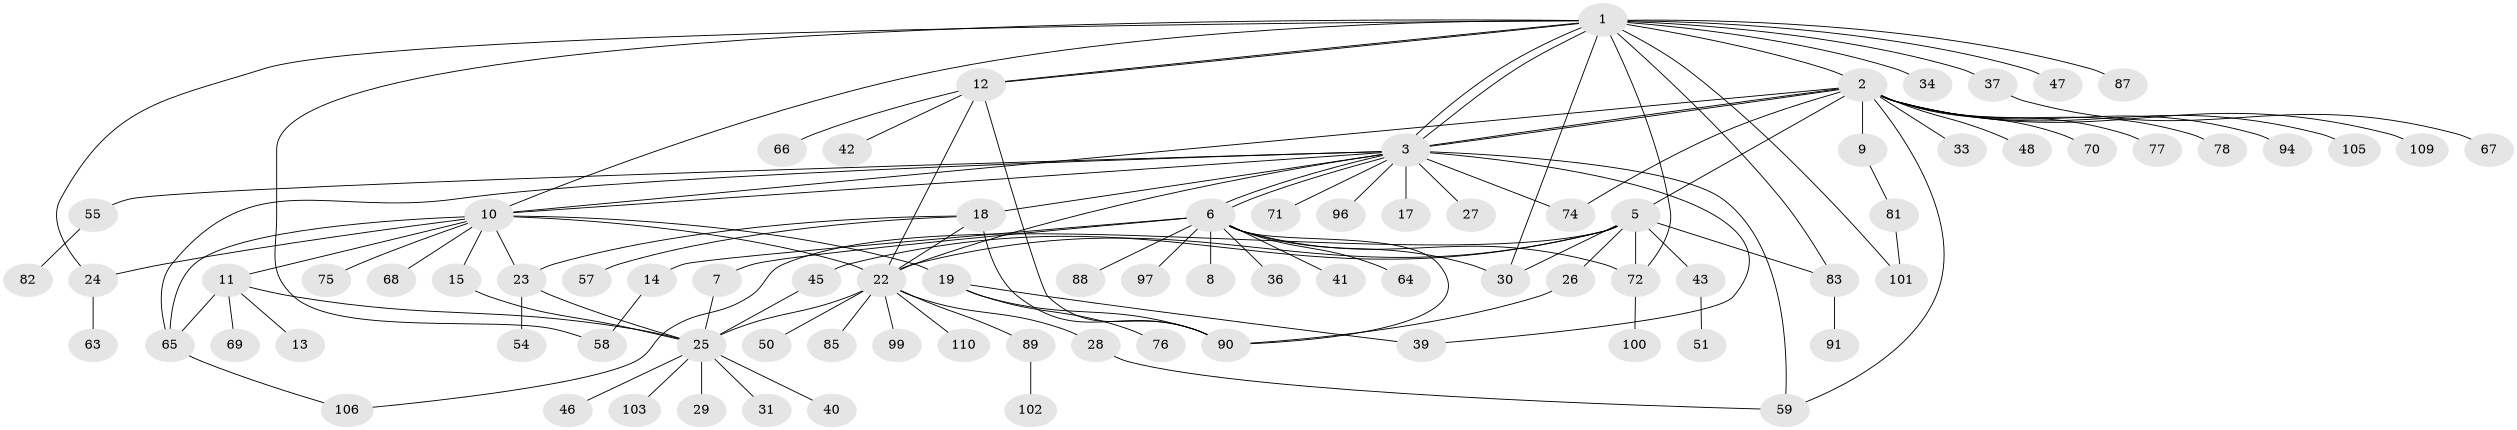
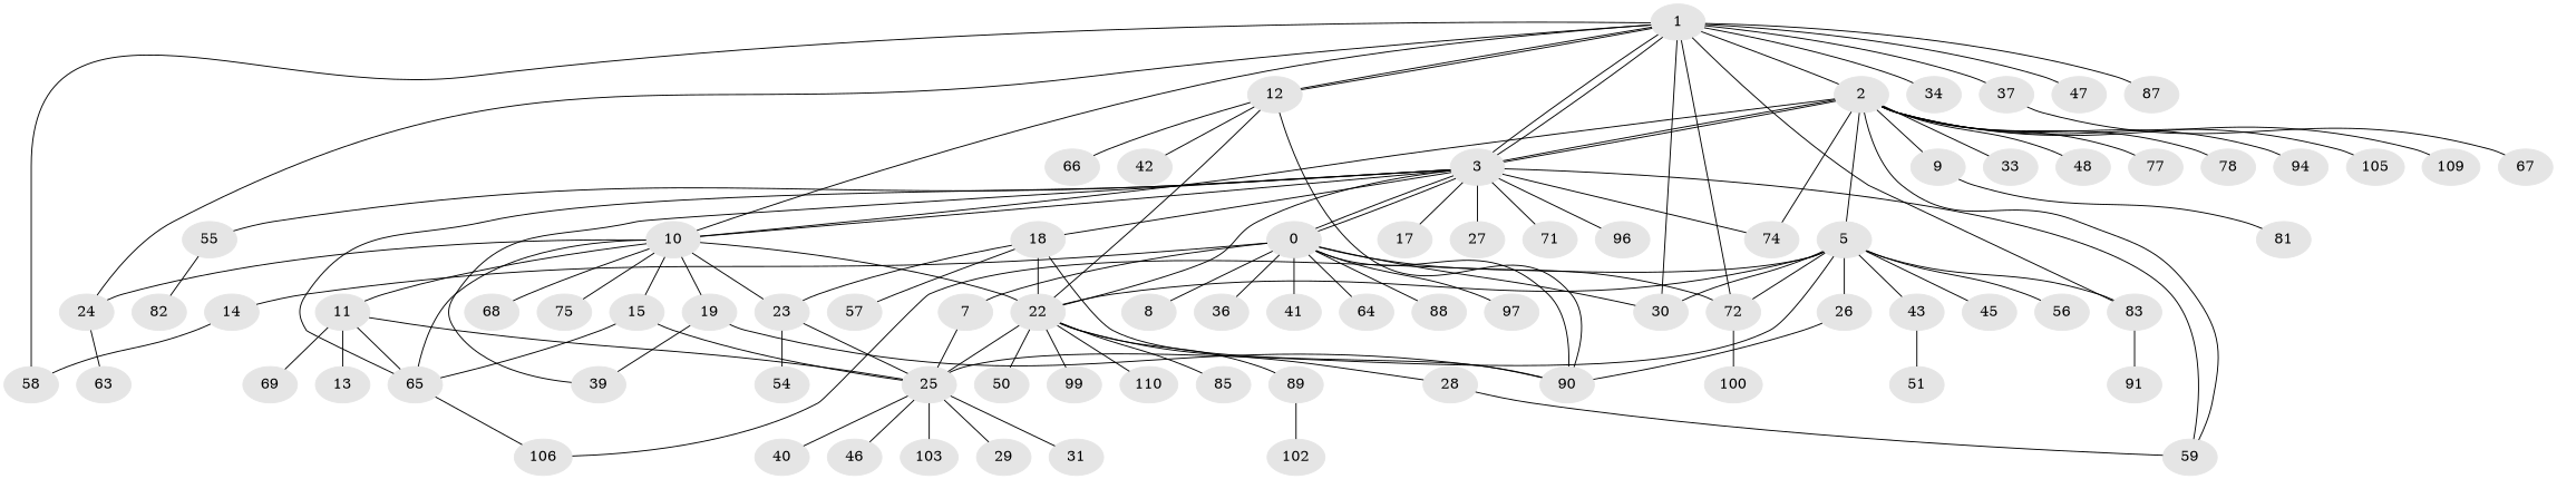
  graph {
    node [color=gray90 style=filled]
    1 [super="+21"]
    2 [super="+16"]
    3 [super="+4"]
    10 [super="+104"]
    12 [super="+35"]
    24 [super="+49"]
    30
    34
    37
    47
    58
    72 [super="+86"]
    83
    87
-   101
    5 [super="+80"]
    9
    33
    48
    59 [super="+61"]
-   70
    74 [super="+108"]
    77
    78
    94 [super="+107"]
    105
    109
-   6 [super="+62"]
+   6 [super="+62" label=0]
    17 [super="+60"]
    18 [super="+92"]
    22 [super="+44"]
    27
    39
    55
    65 [super="+73"]
    71
    96
    11 [super="+93"]
    15
    19 [super="+20"]
    23 [super="+53"]
    68
    75 [super="+84"]
    90 [super="+111"]
    42
    66
    63
    67
    100
    91
    25 [super="+79"]
    26 [super="+52"]
    43
    45
+   56
    106
    81
    7 [super="+32"]
    8
    14 [super="+38"]
    36
    41
    64
    88
    97
    57
    28
    50
    85
    89
    99
    110
    82
    29
    31
    40
    46
    103
    51
    13
    69 [super="+95"]
-   76
    54
    102
    1 -- 2
    1 -- 3
    1 -- 3
    1 -- 10
    1 -- 12
    1 -- 12
    1 -- 24
    1 -- 30
    1 -- 34
    1 -- 37
    1 -- 47
    1 -- 58
    1 -- 72
    1 -- 83
    1 -- 87
-   1 -- 101
    2 -- 3 [weight=2]
    2 -- 3
    2 -- 10
    2 -- 5
    2 -- 9
    2 -- 33
    2 -- 48
    2 -- 59
-   2 -- 70
    2 -- 74
    2 -- 77
    2 -- 78
    2 -- 94
    2 -- 105
    2 -- 109
    3 -- 10
    3 -- 59
    3 -- 74
    3 -- 6
    3 -- 6
    3 -- 17
    3 -- 18
    3 -- 22
    3 -- 27
    3 -- 39
    3 -- 55
    3 -- 65
    3 -- 71
    3 -- 96
    10 -- 24
    10 -- 22
    10 -- 65
    10 -- 11
    10 -- 15
    10 -- 19
    10 -- 23
    10 -- 68
    10 -- 75
    12 -- 22
    12 -- 90
    12 -- 42
    12 -- 66
    24 -- 63
    37 -- 67
    72 -- 100
    83 -- 91
    5 -- 30
    5 -- 72
    5 -- 83
    5 -- 22
-   45 -- 25
+   5 -- 25
    5 -- 26
    5 -- 43
    5 -- 45
+   5 -- 56
    5 -- 106
    9 -- 81
    6 -- 30
    6 -- 72
    6 -- 90
    6 -- 7 [weight=2]
    6 -- 8
    6 -- 14
    6 -- 36
    6 -- 41
    6 -- 64
    6 -- 88
    6 -- 97
    18 -- 22
    18 -- 23
    18 -- 90
    18 -- 57
    22 -- 25
    22 -- 28
    22 -- 50
    22 -- 85
    22 -- 89
    22 -- 99
    22 -- 110
    55 -- 82
    65 -- 106
    11 -- 65
    11 -- 25
    11 -- 13
    11 -- 69
+   15 -- 65
    15 -- 25
    19 -- 39
    19 -- 90
-   19 -- 76
    23 -- 25
    23 -- 54
    25 -- 29
    25 -- 31
    25 -- 40
    25 -- 46
    25 -- 103
    26 -- 90
    43 -- 51
-   81 -- 101
    7 -- 25
    14 -- 58
    28 -- 59
    89 -- 102
  }
